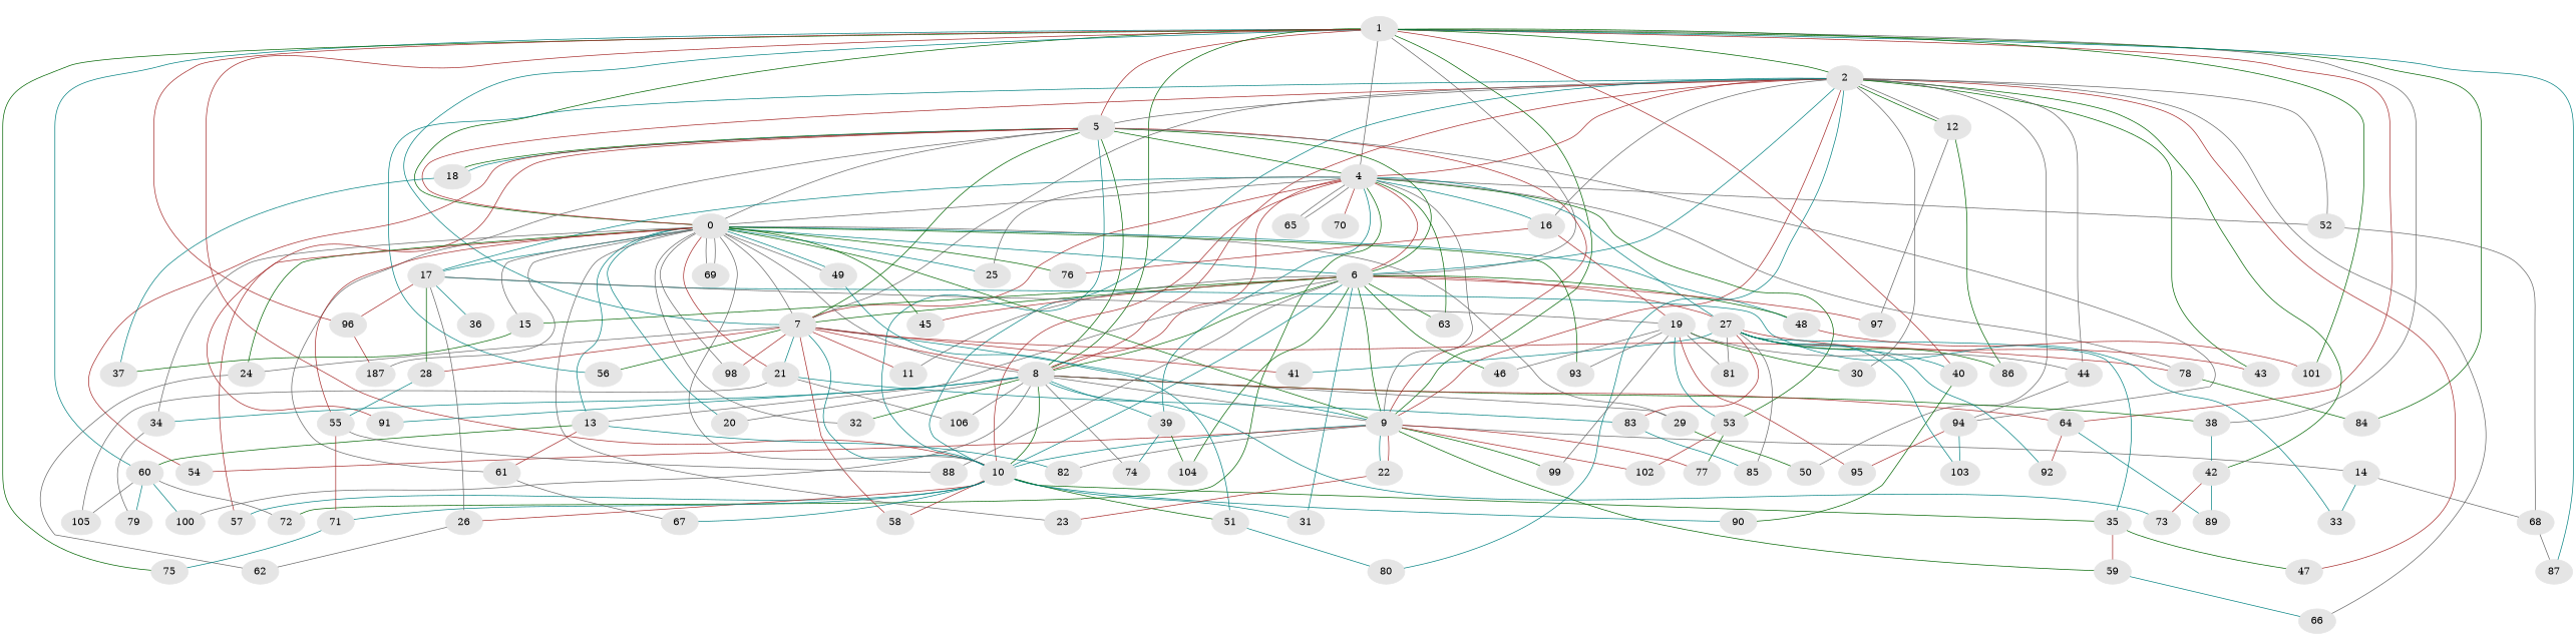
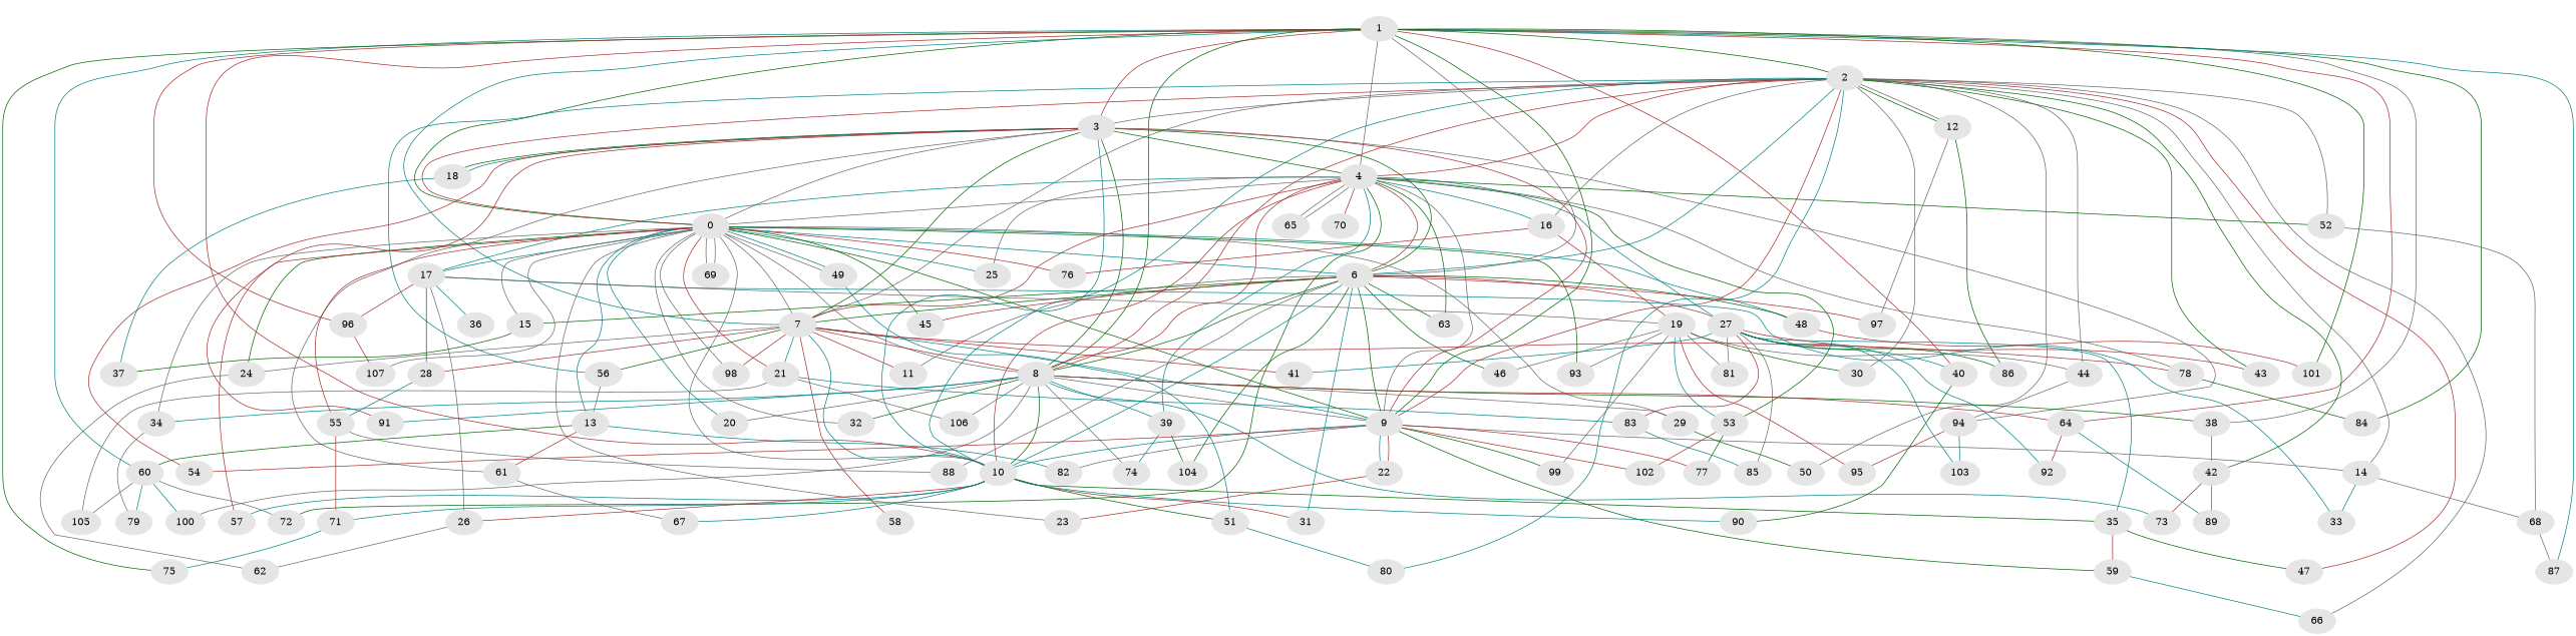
  graph {
    node [color=gray90 style=filled]
    edge [color=gray40]
    1
    2
-   3 [label=5]
+   3
    4
    n5 [label=0]
    6
    7
    8
    9
    10
    38
    40
    60
    64
    75
    84
    87
    96
    101
    12
    14
    16
    30
    42
    43
    44
    47
    50
    52
    56
    66
    80
    18
    54
    61
    91
    94
    17
    25
    27
    39
    53
    63
    65
    70
    72
    78
    13
    15
    20
    21
    23
    24
    29
    32
    34
    45
    48
    49
    55
    57
    69
    76
    93
    98
-   107 [label=187]
+   107
    11
    31
    46
    88
    97
    104
    28
    41
    58
    73
    74
    100
    106
    22
    59
    77
    82
    99
    102
    26
    35
    51
    67
    71
    90
    105
    79
    92
    89
    86
    33
    68
    19
    37
    95
    103
    36
    81
    83
    85
    62
    1 -- 2 [color=darkgreen]
    1 -- 3 [color=brown]
    1 -- 4
    1 -- n5 [color=darkgreen]
    1 -- 6
    1 -- 7 [color=teal]
    1 -- 8 [color=darkgreen]
    1 -- 9 [color=darkgreen]
    1 -- 10 [color=brown]
    1 -- 38
    1 -- 40 [color=brown]
    1 -- 60 [color=teal]
    1 -- 64 [color=brown]
    1 -- 75 [color=darkgreen]
    1 -- 84 [color=darkgreen]
    1 -- 87 [color=teal]
    1 -- 96 [color=brown]
    1 -- 101 [color=darkgreen]
    2 -- 3
    2 -- 4 [color=brown]
    2 -- n5 [color=brown]
    2 -- 6 [color=teal]
    2 -- 7
    2 -- 8 [color=brown]
    2 -- 9 [color=brown]
    2 -- 10 [color=teal]
    2 -- 12 [color=darkgreen]
    2 -- 12
+   2 -- 14
    2 -- 16
    2 -- 30
    2 -- 42 [color=darkgreen]
    2 -- 43 [color=darkgreen]
    2 -- 44
    2 -- 47 [color=brown]
    2 -- 50
    2 -- 52
    2 -- 56 [color=teal]
    2 -- 66
    2 -- 80 [color=teal]
    3 -- 4 [color=darkgreen]
    3 -- n5
    3 -- 6 [color=darkgreen]
    3 -- 7 [color=darkgreen]
    3 -- 8 [color=darkgreen]
    3 -- 9 [color=brown]
    3 -- 10 [color=teal]
    3 -- 18 [color=darkgreen]
    3 -- 18 [color=teal]
    3 -- 54 [color=brown]
    3 -- 61
    3 -- 91 [color=brown]
    3 -- 94
    4 -- n5
    4 -- 6 [color=brown]
    4 -- 7 [color=brown]
    4 -- 8 [color=brown]
    4 -- 9
    4 -- 10 [color=brown]
    4 -- 16 [color=teal]
-   4 -- 52
+   4 -- 52 [color=darkgreen]
    4 -- 17 [color=teal]
    4 -- 25
    4 -- 27 [color=teal]
    4 -- 39 [color=teal]
    4 -- 53 [color=darkgreen]
    4 -- 63 [color=darkgreen]
    4 -- 65
    4 -- 65
    4 -- 70 [color=brown]
    4 -- 72 [color=darkgreen]
    4 -- 78
    n5 -- 6 [color=teal]
    n5 -- 7
    n5 -- 8
    n5 -- 9 [color=darkgreen]
    n5 -- 10
    n5 -- 17 [color=teal]
    n5 -- 25 [color=teal]
    n5 -- 13 [color=teal]
    n5 -- 15
    n5 -- 20 [color=teal]
    n5 -- 21 [color=brown]
    n5 -- 23
    n5 -- 24 [color=darkgreen]
    n5 -- 29
    n5 -- 32
    n5 -- 34
    n5 -- 45 [color=darkgreen]
    n5 -- 48 [color=teal]
    n5 -- 49
    n5 -- 49 [color=teal]
    n5 -- 55 [color=brown]
    n5 -- 57 [color=brown]
    n5 -- 69
    n5 -- 69
-   n5 -- 76 [color=darkgreen]
+   n5 -- 76 [color=brown]
    n5 -- 93 [color=darkgreen]
    n5 -- 98
    n5 -- 107
    6 -- 7 [color=darkgreen]
    6 -- 8 [color=darkgreen]
    6 -- 9 [color=darkgreen]
    6 -- 10 [color=teal]
    6 -- 27 [color=brown]
    6 -- 63 [color=darkgreen]
-   6 -- 13
+   56 -- 13
    6 -- 15 [color=darkgreen]
    6 -- 45 [color=brown]
    6 -- 48 [color=darkgreen]
    6 -- 11
    6 -- 31 [color=teal]
    6 -- 46 [color=darkgreen]
    6 -- 88
    6 -- 97 [color=brown]
    6 -- 104 [color=darkgreen]
    7 -- 8 [color=brown]
    7 -- 9 [color=teal]
    7 -- 10 [color=teal]
    7 -- 56 [color=darkgreen]
    7 -- 78 [color=brown]
    7 -- 21 [color=teal]
    7 -- 24
    7 -- 98 [color=brown]
    7 -- 11 [color=brown]
    7 -- 28 [color=brown]
    7 -- 41 [color=brown]
    7 -- 58 [color=brown]
    8 -- 9
    8 -- 10 [color=darkgreen]
    8 -- 38 [color=darkgreen]
    8 -- 64 [color=brown]
    8 -- 91 [color=teal]
    8 -- 39 [color=teal]
    8 -- 20
    8 -- 29
    8 -- 32 [color=darkgreen]
    8 -- 34 [color=teal]
    8 -- 73 [color=teal]
    8 -- 74
    8 -- 100
    8 -- 106
    9 -- 10 [color=teal]
    9 -- 14
    9 -- 54 [color=brown]
    9 -- 22 [color=teal]
    9 -- 22 [color=brown]
    9 -- 59 [color=darkgreen]
    9 -- 77 [color=brown]
    9 -- 82
    9 -- 99 [color=darkgreen]
    9 -- 102 [color=brown]
    10 -- 57 [color=teal]
-   10 -- 31 [color=teal]
-   10 -- 58 [color=brown]
+   10 -- 31 [color=brown]
    10 -- 26 [color=brown]
    10 -- 35 [color=darkgreen]
    10 -- 51 [color=darkgreen]
    10 -- 67 [color=teal]
    10 -- 71 [color=teal]
    10 -- 90 [color=teal]
    38 -- 42 [color=teal]
    40 -- 90 [color=darkgreen]
    60 -- 72
    60 -- 100 [color=teal]
    60 -- 105
    60 -- 79 [color=teal]
    64 -- 92 [color=brown]
    64 -- 89 [color=teal]
    96 -- 107 [color=brown]
    12 -- 97
    12 -- 86 [color=darkgreen]
    14 -- 33 [color=teal]
    14 -- 68
    16 -- 76 [color=brown]
    16 -- 19 [color=brown]
    42 -- 73 [color=brown]
    42 -- 89 [color=teal]
    44 -- 94
    52 -- 68
    18 -- 37 [color=teal]
    61 -- 67
    94 -- 95 [color=brown]
    94 -- 103 [color=teal]
    17 -- 96 [color=brown]
    17 -- 28 [color=darkgreen]
    17 -- 26
    17 -- 33 [color=teal]
    17 -- 19
    17 -- 36 [color=teal]
    27 -- 40 [color=teal]
    27 -- 43 [color=brown]
    27 -- 41 [color=teal]
    27 -- 35 [color=teal]
    27 -- 92 [color=teal]
    27 -- 86 [color=darkgreen]
    27 -- 103 [color=teal]
    27 -- 81
    27 -- 83 [color=brown]
    27 -- 85
    39 -- 104 [color=darkgreen]
    39 -- 74 [color=teal]
    53 -- 77 [color=darkgreen]
    53 -- 102 [color=brown]
    78 -- 84 [color=darkgreen]
    13 -- 60 [color=darkgreen]
    13 -- 61 [color=brown]
    13 -- 82 [color=teal]
    15 -- 37 [color=darkgreen]
    21 -- 106
    21 -- 105
    21 -- 83 [color=teal]
    24 -- 62
    29 -- 50 [color=darkgreen]
    34 -- 79
    48 -- 101 [color=brown]
    49 -- 51 [color=teal]
    55 -- 88
    55 -- 71 [color=brown]
    28 -- 55 [color=teal]
    22 -- 23 [color=brown]
    59 -- 66 [color=teal]
    26 -- 62
    35 -- 47 [color=darkgreen]
    35 -- 59 [color=brown]
    51 -- 80 [color=teal]
    71 -- 75 [color=teal]
    68 -- 87
    19 -- 30 [color=darkgreen]
    19 -- 44
    19 -- 53 [color=teal]
    19 -- 93
    19 -- 46
    19 -- 99
    19 -- 95 [color=brown]
    19 -- 81
    83 -- 85 [color=teal]
  }
